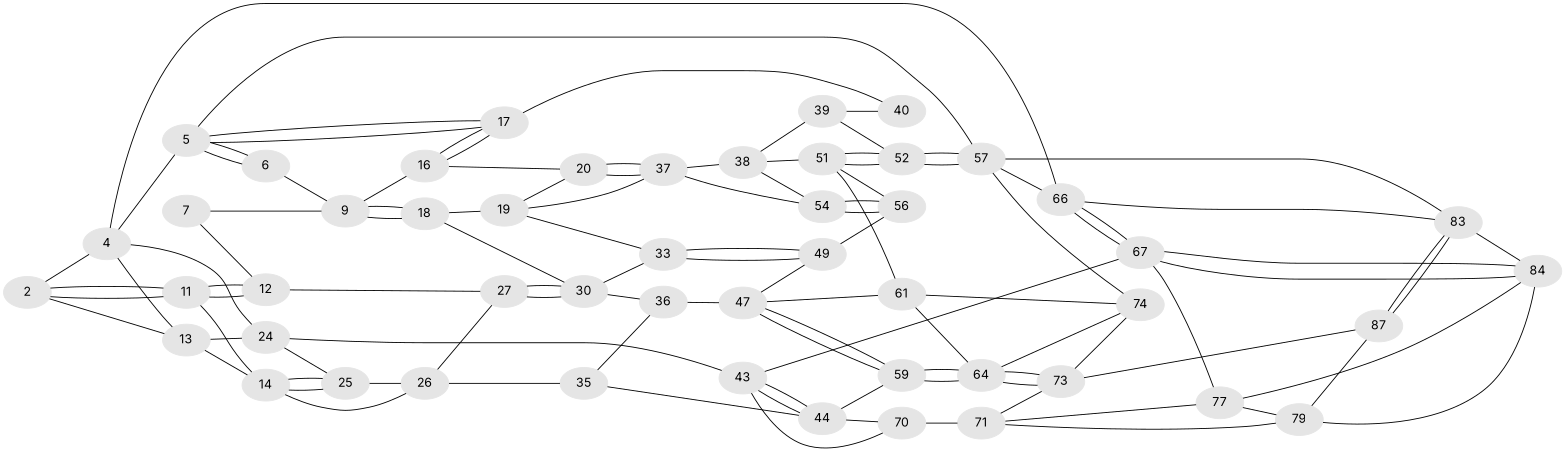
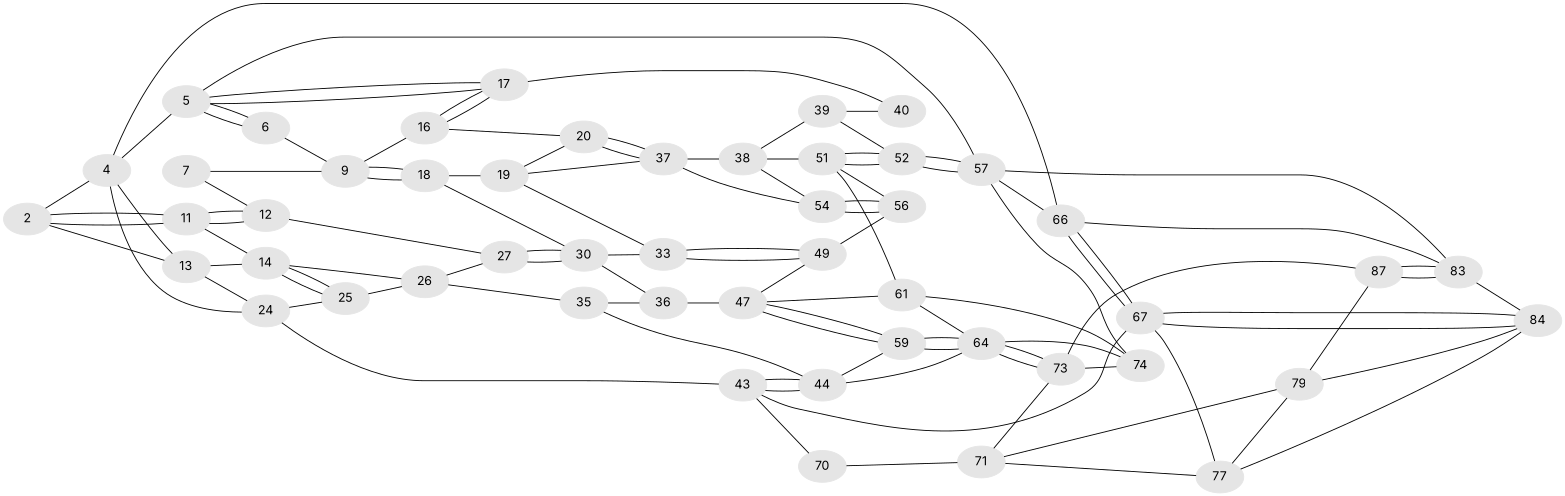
  graph {
    fontname=Inter
    rankdir=LR
    node [color=gray90 fontname=Inter style=filled]
    edge [fontname=Inter]
    2 [super="+3"]
    4 [super="+23"]
    11
    13 [super="+22"]
    7 [super="+8"]
    9 [super="+10"]
    12 [super="+28"]
    5
    24 [super="+42"]
    66
    14 [super="+15"]
    6
    17 [super="+32"]
    57 [super="+82"]
    25
    43 [super="+69"]
    67 [super="+68"]
    83 [super="+86"]
    40
    74 [super="+75"]
    16 [super="+21"]
    18
    27
    20
    19 [super="+34"]
    30 [super="+31"]
    26 [super="+29"]
    35 [super="+45"]
    37 [super="+41"]
    33
    36 [super="+46"]
    49
    38 [super="+50"]
    54 [super="+55"]
    44 [super="+58"]
    70
    47 [super="+48"]
    56 [super="+60"]
    59
    61 [super="+62"]
    39 [super="+53"]
    51 [super="+63"]
    52
    77 [super="+78"]
    84 [super="+85"]
    71 [super="+72"]
    64 [super="+65"]
    73 [super="+76"]
    n49 [label=87]
    79 [super="+80"]
    2 -- 4
    2 -- 11
    2 -- 11
    2 -- 13
    4 -- 13
    4 -- 5
    4 -- 24
    4 -- 66
    11 -- 12
    11 -- 12
    11 -- 14
    13 -- 24
    13 -- 14
    7 -- 9
    7 -- 12 [weight=2]
    9 -- 16
    9 -- 18
    9 -- 18
    12 -- 27
    5 -- 6
    5 -- 6
    5 -- 17
    5 -- 17
    5 -- 57
    24 -- 25
    24 -- 43
    66 -- 67
    66 -- 67
    66 -- 83
    14 -- 25
    14 -- 25
    14 -- 26
    6 -- 9
    17 -- 40
    57 -- 66
    57 -- 83
    57 -- 74
    25 -- 26
    43 -- 67
    43 -- 44
    43 -- 44
    43 -- 70
    67 -- 77
    67 -- 84
    67 -- 84
    83 -- 84
    16 -- 17 [weight=2]
    16 -- 17
    16 -- 20
    18 -- 19
    18 -- 30
    27 -- 30
    27 -- 30
    20 -- 37
    20 -- 37
    19 -- 20
    19 -- 37
    19 -- 33
    30 -- 33
    30 -- 36
    26 -- 27
    26 -- 35
    35 -- 36 [weight=2]
    35 -- 44
    37 -- 38
    37 -- 54
    33 -- 49
    33 -- 49
    36 -- 47
    49 -- 56
    38 -- 54
    38 -- 39
    38 -- 51
    54 -- 56 [weight=2]
    54 -- 56
-   44 -- 70
+   44 -- 64
    44 -- 59
    70 -- 71
    47 -- 49
    47 -- 59
    47 -- 59
    47 -- 61
    59 -- 64
    59 -- 64
    61 -- 74
    61 -- 64
    39 -- 40 [weight=2]
    39 -- 52
    51 -- 56
    51 -- 61
    51 -- 52
    51 -- 52
    52 -- 57
    52 -- 57
    77 -- 84
    77 -- 79
    71 -- 77
    71 -- 73
    71 -- 79
    64 -- 74
    64 -- 73
    64 -- 73
    73 -- 74
    73 -- n49
    n49 -- 83
    n49 -- 83
    79 -- 84
    79 -- n49
  }
